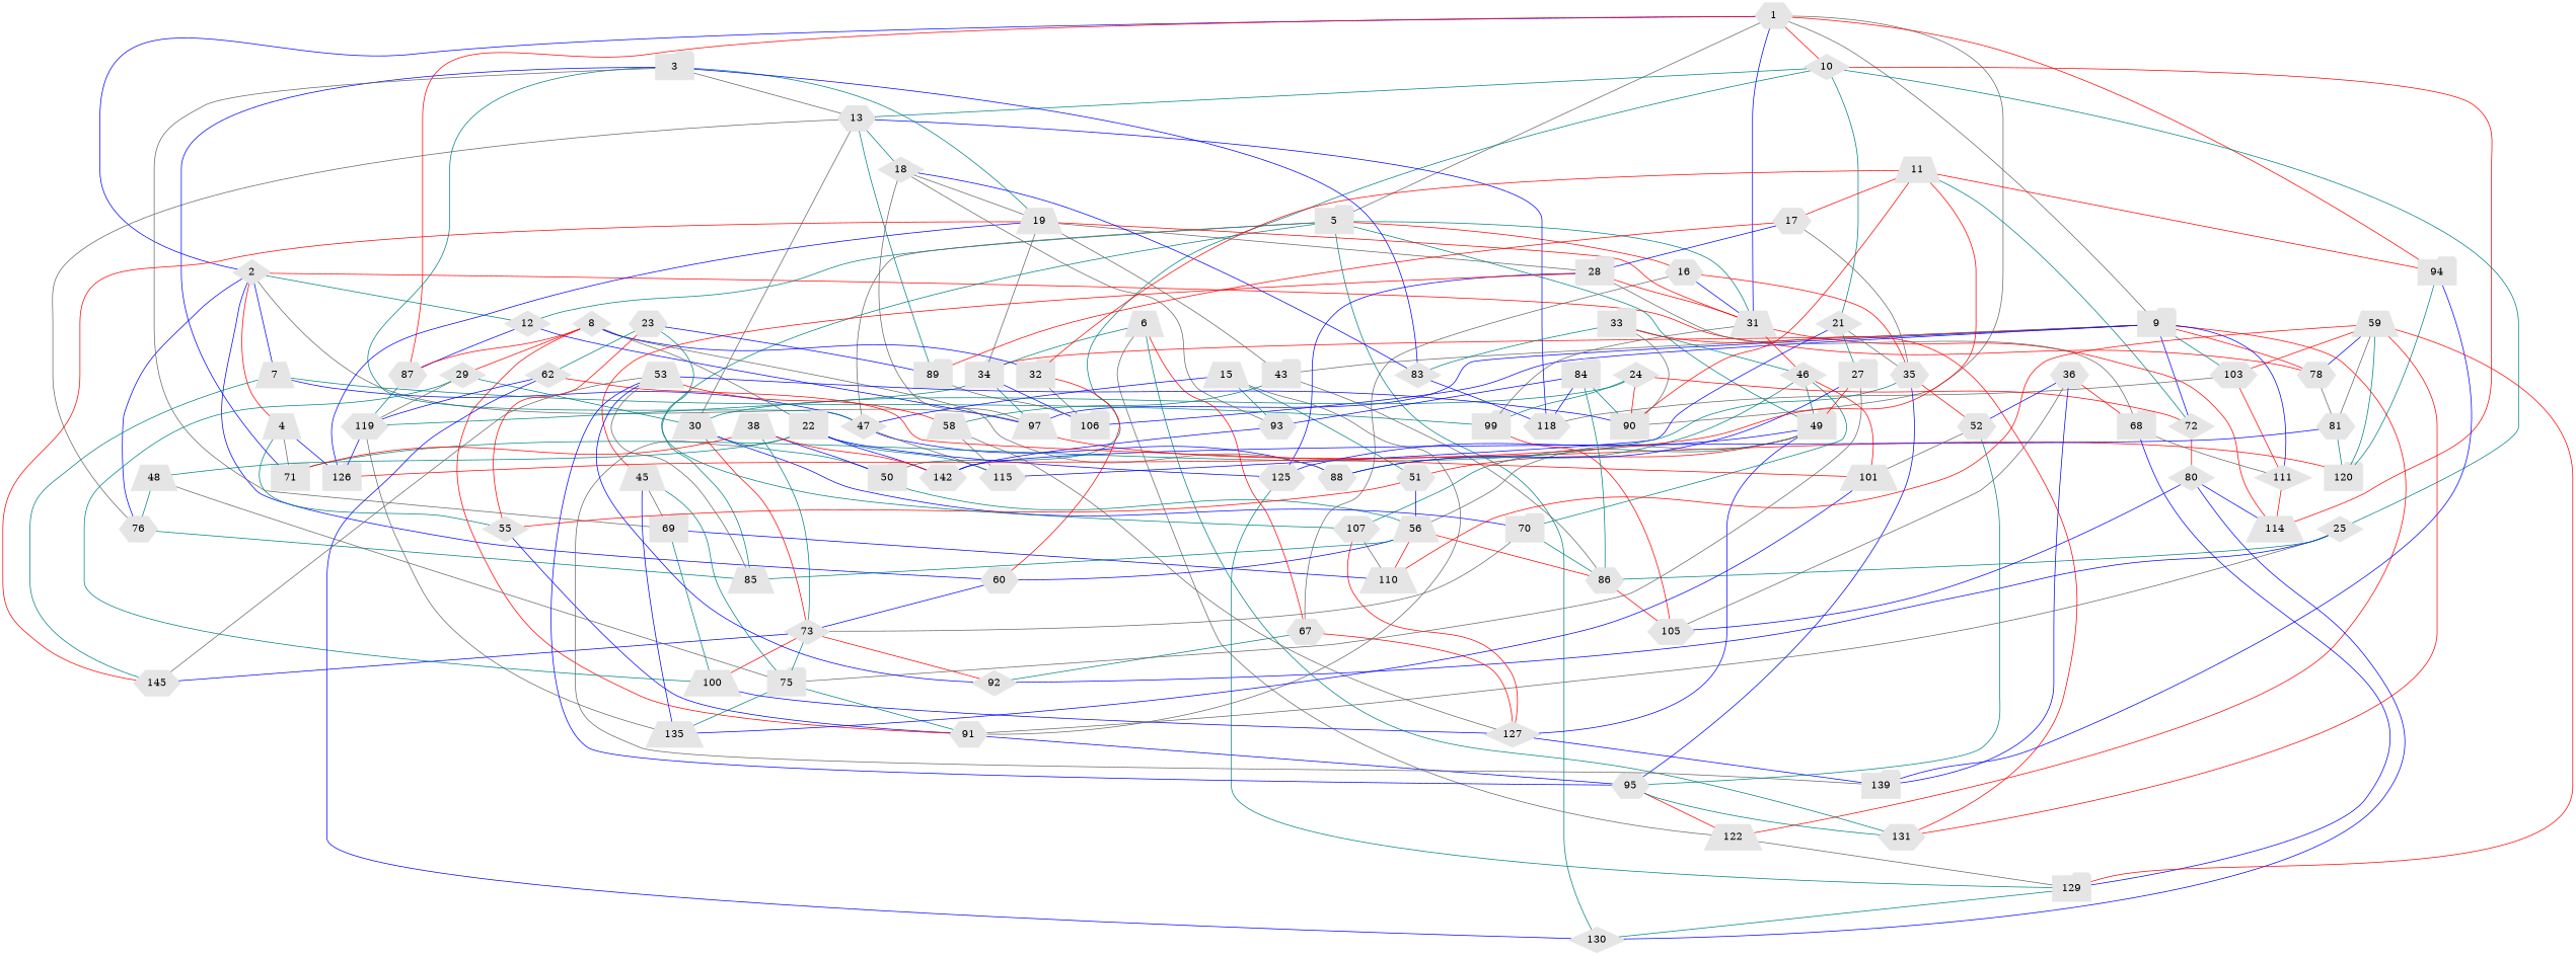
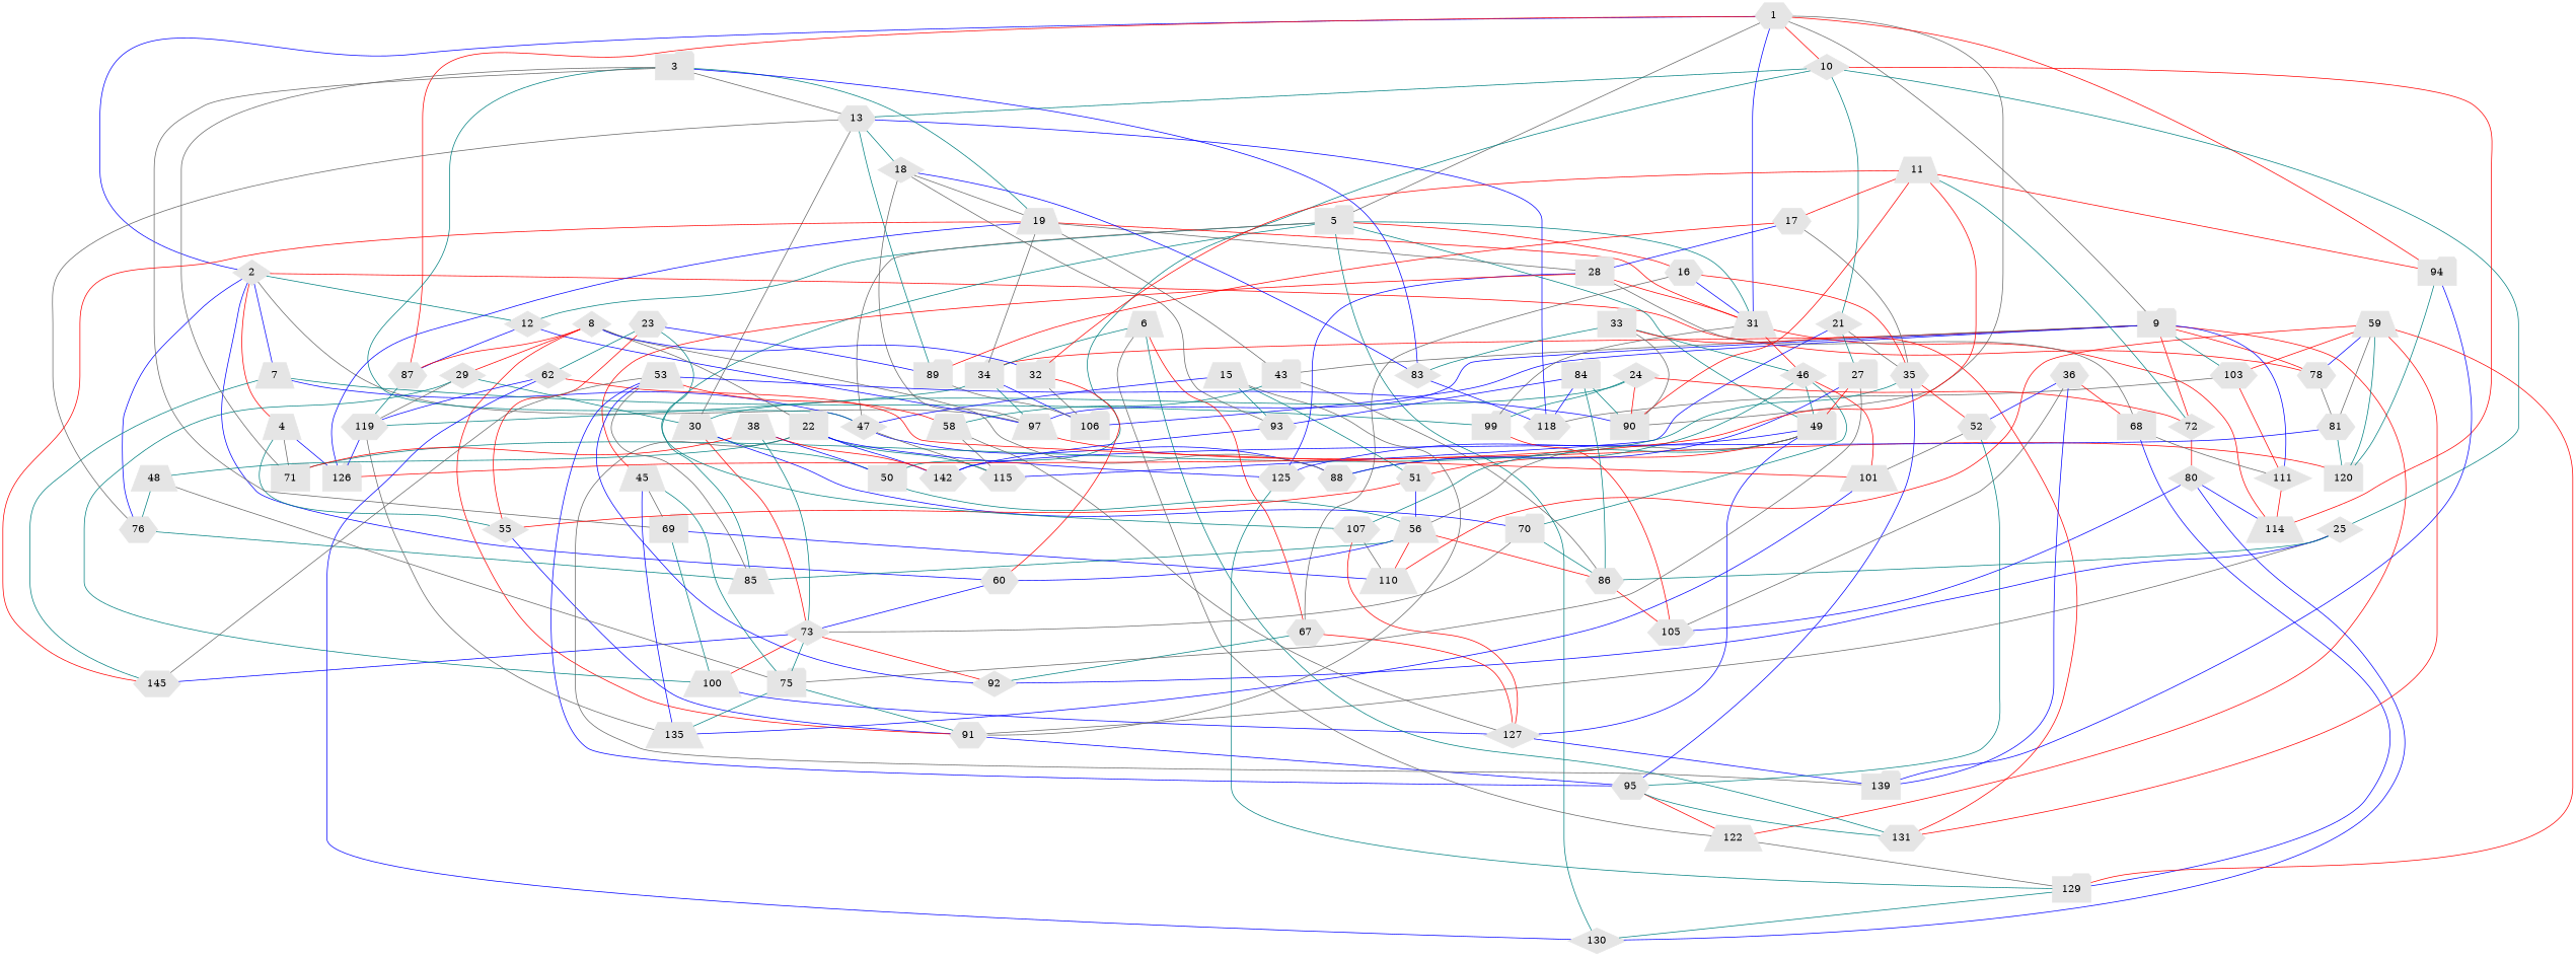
  graph {
    node [color=gray90 shape=hexagon style=filled]
    edge [color=blue]
    1 [super="+117"]
    2 [shape=diamond super="+57"]
    5 [shape=folder super="+140+44"]
    9 [shape=folder super="+42+26"]
    10 [shape=diamond super="+123"]
    31 [shape=trapezium super="+61+41"]
    87
    90 [shape=folder super="+144"]
    94 [shape=folder]
    4 [shape=trapezium]
    7 [shape=trapezium]
    12 [shape=diamond]
    60
    76
    78
    97 [shape=trapezium super="+128"]
    47 [shape=diamond super="+66"]
    16
    49 [shape=folder super="+109+77"]
    85 [shape=trapezium]
    130 [shape=diamond]
    34 [shape=folder super="+65"]
    122 [shape=trapezium]
    43 [shape=folder]
    72 [shape=diamond]
    103
    106 [shape=folder]
    111 [shape=diamond]
    13 [super="+63+37"]
    21 [shape=diamond]
    25 [shape=diamond]
    50 [shape=folder]
    114 [shape=trapezium]
    99 [shape=folder]
    46 [shape=diamond super="+113"]
    119 [super="+136"]
    139 [shape=folder]
    120 [shape=folder]
    71 [shape=folder]
    55 [shape=diamond]
    126 [shape=folder]
    145
    73 [shape=diamond super="+108+74"]
    81
    3 [shape=folder super="+14"]
    19 [shape=trapezium super="+20+82"]
    69 [shape=folder]
    83 [shape=diamond]
    18 [shape=diamond super="+54"]
    30 [shape=trapezium super="+79"]
    89 [shape=folder]
    118
    28 [shape=folder super="+40"]
    88
    115
    100 [shape=trapezium]
    110 [shape=trapezium]
    91 [super="+141"]
    67
    35 [super="+64"]
    51
    125
    107
    56 [shape=trapezium super="+143"]
    127 [shape=diamond super="+132"]
    6 [shape=trapezium]
    131
    92 [shape=diamond]
    129 [shape=folder super="+134"]
    105
    8 [shape=diamond super="+39"]
    22 [shape=folder super="+116"]
    29 [shape=diamond]
    32 [shape=folder]
    48 [shape=trapezium]
    142
    95 [super="+138"]
    86 [super="+133"]
    58 [shape=trapezium]
    80 [shape=diamond]
    27 [shape=folder]
    11 [shape=trapezium super="+96"]
    17
    93
    70 [shape=folder]
    15 [shape=trapezium]
    52
    45 [shape=trapezium]
    68 [shape=folder]
    75 [shape=folder super="+137"]
    23
    62 [shape=diamond]
    101 [shape=trapezium]
    24 [shape=diamond]
    135 [shape=trapezium]
    33 [shape=folder]
    36
    38 [shape=trapezium]
    53 [shape=trapezium super="+102"]
    59 [shape=trapezium super="+98"]
    84 [shape=folder]
    1 -- 2
    1 -- 5 [color=gray40]
    1 -- 9 [color=gray40]
    1 -- 10 [color=red]
    1 -- 31
    1 -- 87 [color=red]
    1 -- 90 [color=gray40]
    1 -- 94 [color=red]
    2 -- 4 [color=red]
    2 -- 7
    2 -- 12 [color=teal]
    2 -- 60
    2 -- 76
    2 -- 78 [color=red]
    2 -- 97 [color=gray40]
    5 -- 31 [color=teal]
    5 -- 12 [color=teal]
    5 -- 47 [color=gray40]
    5 -- 16 [color=red]
    5 -- 49 [color=teal]
    5 -- 85 [color=teal]
    5 -- 130 [color=teal]
    9 -- 78 [color=red]
    9 -- 97
    9 -- 34 [color=red]
    9 -- 122 [color=red]
    9 -- 43 [color=gray40]
-   9 -- 72
+   9 -- 72 [color=red]
    9 -- 103 [color=teal]
    9 -- 106
    9 -- 111
    10 -- 13 [color=teal]
    10 -- 21 [color=teal]
    10 -- 25 [color=teal]
    10 -- 50 [color=teal]
    10 -- 114 [color=red]
    31 -- 114 [color=red]
    31 -- 99 [color=gray40]
    31 -- 46 [color=red]
    87 -- 119 [color=teal]
    94 -- 139
    94 -- 120 [color=teal]
    4 -- 71 [color=gray40]
    4 -- 55 [color=teal]
    4 -- 126
    7 -- 47
    7 -- 99 [color=teal]
    7 -- 145 [color=teal]
    12 -- 87
    12 -- 97
    60 -- 73
    76 -- 85 [color=teal]
    78 -- 81 [color=gray40]
    97 -- 120 [color=red]
    47 -- 88
    47 -- 115 [color=gray40]
    16 -- 31
    16 -- 67 [color=gray40]
    16 -- 35 [color=red]
    49 -- 51 [color=red]
    49 -- 125
    49 -- 107 [color=teal]
    49 -- 56 [color=gray40]
    49 -- 127
    34 -- 97 [color=teal]
    34 -- 106
    34 -- 119 [color=teal]
    122 -- 129 [color=gray40]
    43 -- 86 [color=gray40]
    43 -- 58 [color=teal]
    72 -- 80 [color=red]
    103 -- 111 [color=red]
    103 -- 118 [color=gray40]
    111 -- 114 [color=red]
    13 -- 76 [color=gray40]
    13 -- 18 [color=teal weight=2]
    13 -- 30 [color=gray40]
    13 -- 89 [color=teal]
    13 -- 118
    21 -- 115
    21 -- 35 [color=gray40]
    21 -- 27 [color=teal]
    25 -- 91 [color=gray40]
    25 -- 92
    25 -- 86 [color=teal]
    50 -- 56 [color=teal]
    99 -- 105 [color=red]
    46 -- 49 [color=teal]
    46 -- 88 [color=teal]
    46 -- 70 [color=teal]
    46 -- 101 [color=red]
    119 -- 126
    119 -- 135 [color=gray40]
    55 -- 91
    73 -- 145
    73 -- 100 [color=red]
    73 -- 92 [color=red]
    73 -- 75 [color=teal]
    81 -- 120 [color=teal]
    81 -- 142
    3 -- 47 [color=teal]
    3 -- 13 [color=gray40]
-   3 -- 71
+   3 -- 71 [color=gray40]
    3 -- 19 [color=teal]
    3 -- 69 [color=gray40]
    3 -- 83
    19 -- 31 [color=red]
    19 -- 34 [color=gray40]
    19 -- 43 [color=gray40]
    19 -- 126
    19 -- 145 [color=red]
    19 -- 28 [color=gray40]
    69 -- 100 [color=teal]
    69 -- 110
    83 -- 118
    18 -- 97 [color=gray40]
    18 -- 19 [color=gray40]
    18 -- 83
    18 -- 93 [color=gray40]
    30 -- 50 [color=teal]
    30 -- 73 [color=red]
    30 -- 70
    89 -- 106 [color=gray40]
    28 -- 31 [color=red]
    28 -- 125
    28 -- 45 [color=red]
    28 -- 68 [color=gray40]
    100 -- 127
    91 -- 95
    67 -- 127 [color=red]
    67 -- 92 [color=teal]
    35 -- 71 [color=teal]
    35 -- 95
    35 -- 52 [color=red]
    51 -- 55 [color=red]
    51 -- 56
    125 -- 129 [color=teal]
    107 -- 110 [color=gray40]
    107 -- 127 [color=red]
    56 -- 60
    56 -- 85 [color=teal]
    56 -- 110 [color=red]
    56 -- 86 [color=red]
    127 -- 139
    6 -- 34 [color=teal]
    6 -- 122 [color=gray40]
    6 -- 67 [color=red]
    6 -- 131 [color=teal]
    129 -- 130 [color=teal]
    8 -- 87 [color=red]
    8 -- 88 [color=gray40]
    8 -- 91 [color=red]
    8 -- 22 [color=gray40]
    8 -- 29 [color=red]
    8 -- 32
    22 -- 139 [color=gray40]
    22 -- 115 [color=teal]
    22 -- 125
    22 -- 48 [color=teal]
    22 -- 142
    29 -- 119 [color=gray40]
    29 -- 30 [color=teal]
    29 -- 100 [color=teal]
    32 -- 60 [color=red]
    32 -- 106 [color=gray40]
    48 -- 76 [color=teal]
    48 -- 75 [color=gray40]
    95 -- 122 [color=red]
    95 -- 131 [color=teal]
    86 -- 105 [color=red]
    58 -- 115 [color=gray40]
    58 -- 127 [color=gray40]
    80 -- 130
    80 -- 114
    80 -- 105
    27 -- 49 [color=red]
    27 -- 88
    27 -- 75 [color=gray40]
    11 -- 90 [color=red]
    11 -- 94 [color=red]
    11 -- 72 [color=teal]
    11 -- 126 [color=red]
    11 -- 32 [color=red]
    11 -- 17 [color=red]
    17 -- 89 [color=red]
    17 -- 28
    17 -- 35 [color=gray40]
    93 -- 142
    70 -- 73 [color=gray40]
    70 -- 86 [color=teal]
    15 -- 47
    15 -- 91 [color=gray40]
    15 -- 51 [color=teal]
    15 -- 93 [color=teal]
    52 -- 95 [color=teal]
    52 -- 101 [color=gray40]
    45 -- 69 [color=gray40]
    45 -- 75 [color=teal]
    45 -- 135
    68 -- 111 [color=gray40]
    68 -- 129
    75 -- 91 [color=teal]
    75 -- 135 [color=teal]
    23 -- 55 [color=red]
    23 -- 89
    23 -- 107 [color=teal]
    23 -- 62 [color=teal]
    62 -- 130
    62 -- 119
    62 -- 101 [color=red]
    101 -- 135
    24 -- 90 [color=red]
    24 -- 72 [color=red]
    24 -- 99 [color=teal]
    24 -- 30 [color=teal]
    33 -- 90 [color=gray40]
    33 -- 46 [color=teal]
    33 -- 83 [color=teal]
    33 -- 131 [color=red]
    36 -- 139
    36 -- 105 [color=gray40]
    36 -- 52
    36 -- 68 [color=red]
    38 -- 50
    38 -- 71 [color=red]
    38 -- 73 [color=teal]
    38 -- 142 [color=red]
    53 -- 90
    53 -- 85 [color=gray40]
    53 -- 145 [color=gray40]
    53 -- 92
    53 -- 95
    53 -- 58 [color=red]
    59 -- 78
    59 -- 103 [color=red]
    59 -- 120 [color=teal]
    59 -- 81 [color=gray40]
    59 -- 110 [color=red]
    59 -- 131 [color=red]
    59 -- 129 [color=red weight=2]
    84 -- 90 [color=teal]
    84 -- 118
    84 -- 86 [color=teal]
    84 -- 93
  }
